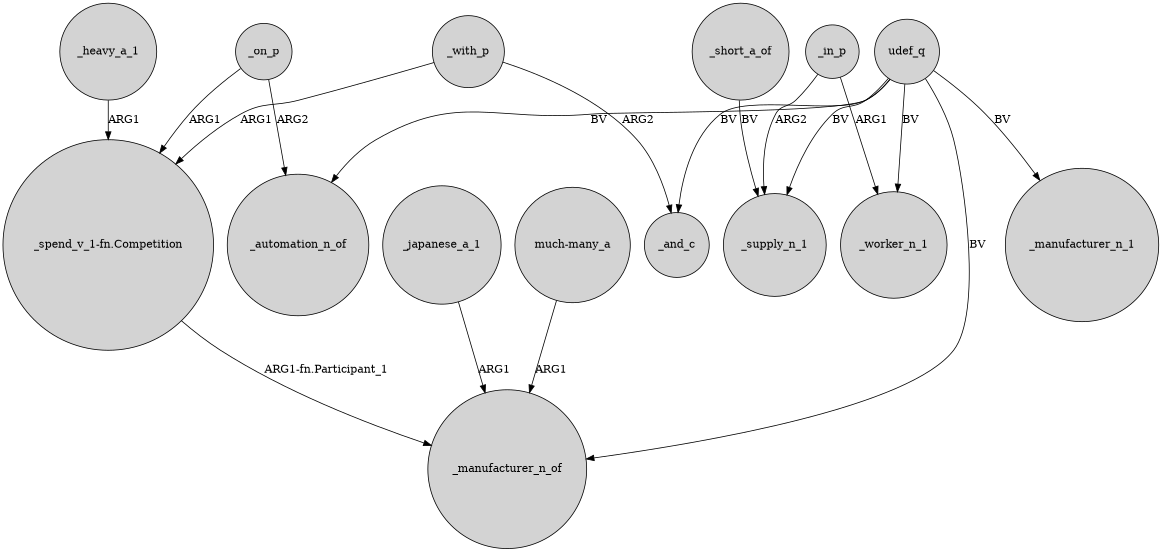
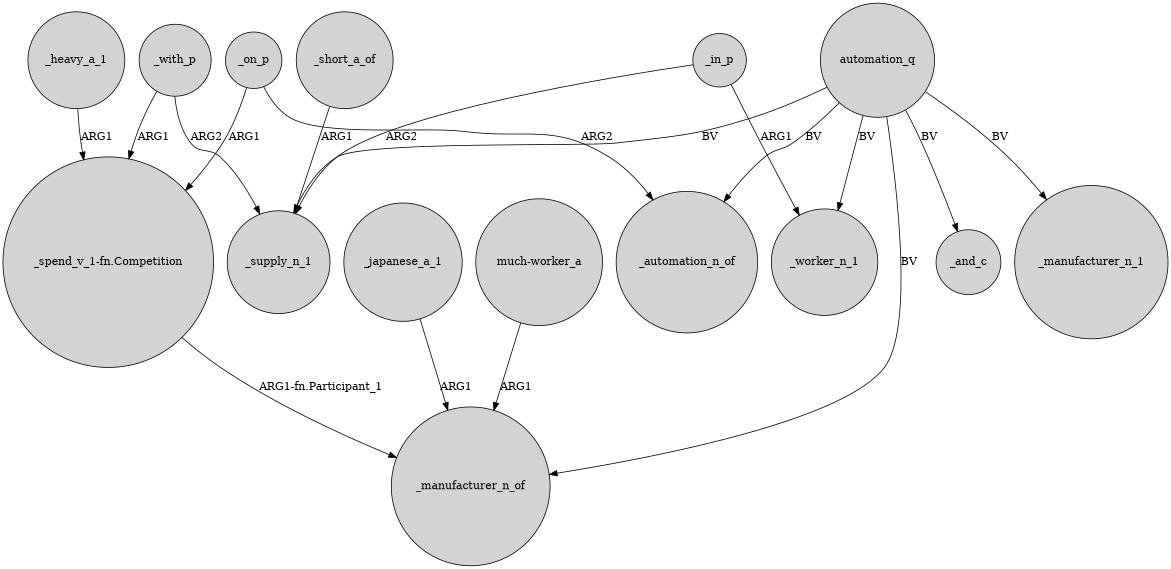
  digraph {
    node [shape=circle style=filled]
    _with_p
    "_spend_v_1-fn.Competition"
    _and_c
    _manufacturer_n_of
    _short_a_of
    _supply_n_1
-   udef_q
+   udef_q [label=automation_q]
    _automation_n_of
    _worker_n_1
    n10 [label=_manufacturer_n_1]
    _heavy_a_1
    _in_p
    _japanese_a_1
    _on_p
-   "much-many_a"
+   "much-many_a" [label="much-worker_a"]
    _with_p -> "_spend_v_1-fn.Competition" [label=ARG1]
-   _with_p -> _and_c [label=ARG2]
+   _with_p -> _supply_n_1 [label=ARG2]
    "_spend_v_1-fn.Competition" -> _manufacturer_n_of [label="ARG1-fn.Participant_1"]
-   _short_a_of -> _supply_n_1 [label=BV]
+   _short_a_of -> _supply_n_1 [label=ARG1]
    udef_q -> _and_c [label=BV]
    udef_q -> _manufacturer_n_of [label=BV]
    udef_q -> _supply_n_1 [label=BV]
    udef_q -> _automation_n_of [label=BV]
    udef_q -> _worker_n_1 [label=BV]
    udef_q -> n10 [label=BV]
    _heavy_a_1 -> "_spend_v_1-fn.Competition" [label=ARG1]
    _in_p -> _supply_n_1 [label=ARG2]
    _in_p -> _worker_n_1 [label=ARG1]
    _japanese_a_1 -> _manufacturer_n_of [label=ARG1]
    _on_p -> "_spend_v_1-fn.Competition" [label=ARG1]
    _on_p -> _automation_n_of [label=ARG2]
    "much-many_a" -> _manufacturer_n_of [label=ARG1]
  }
